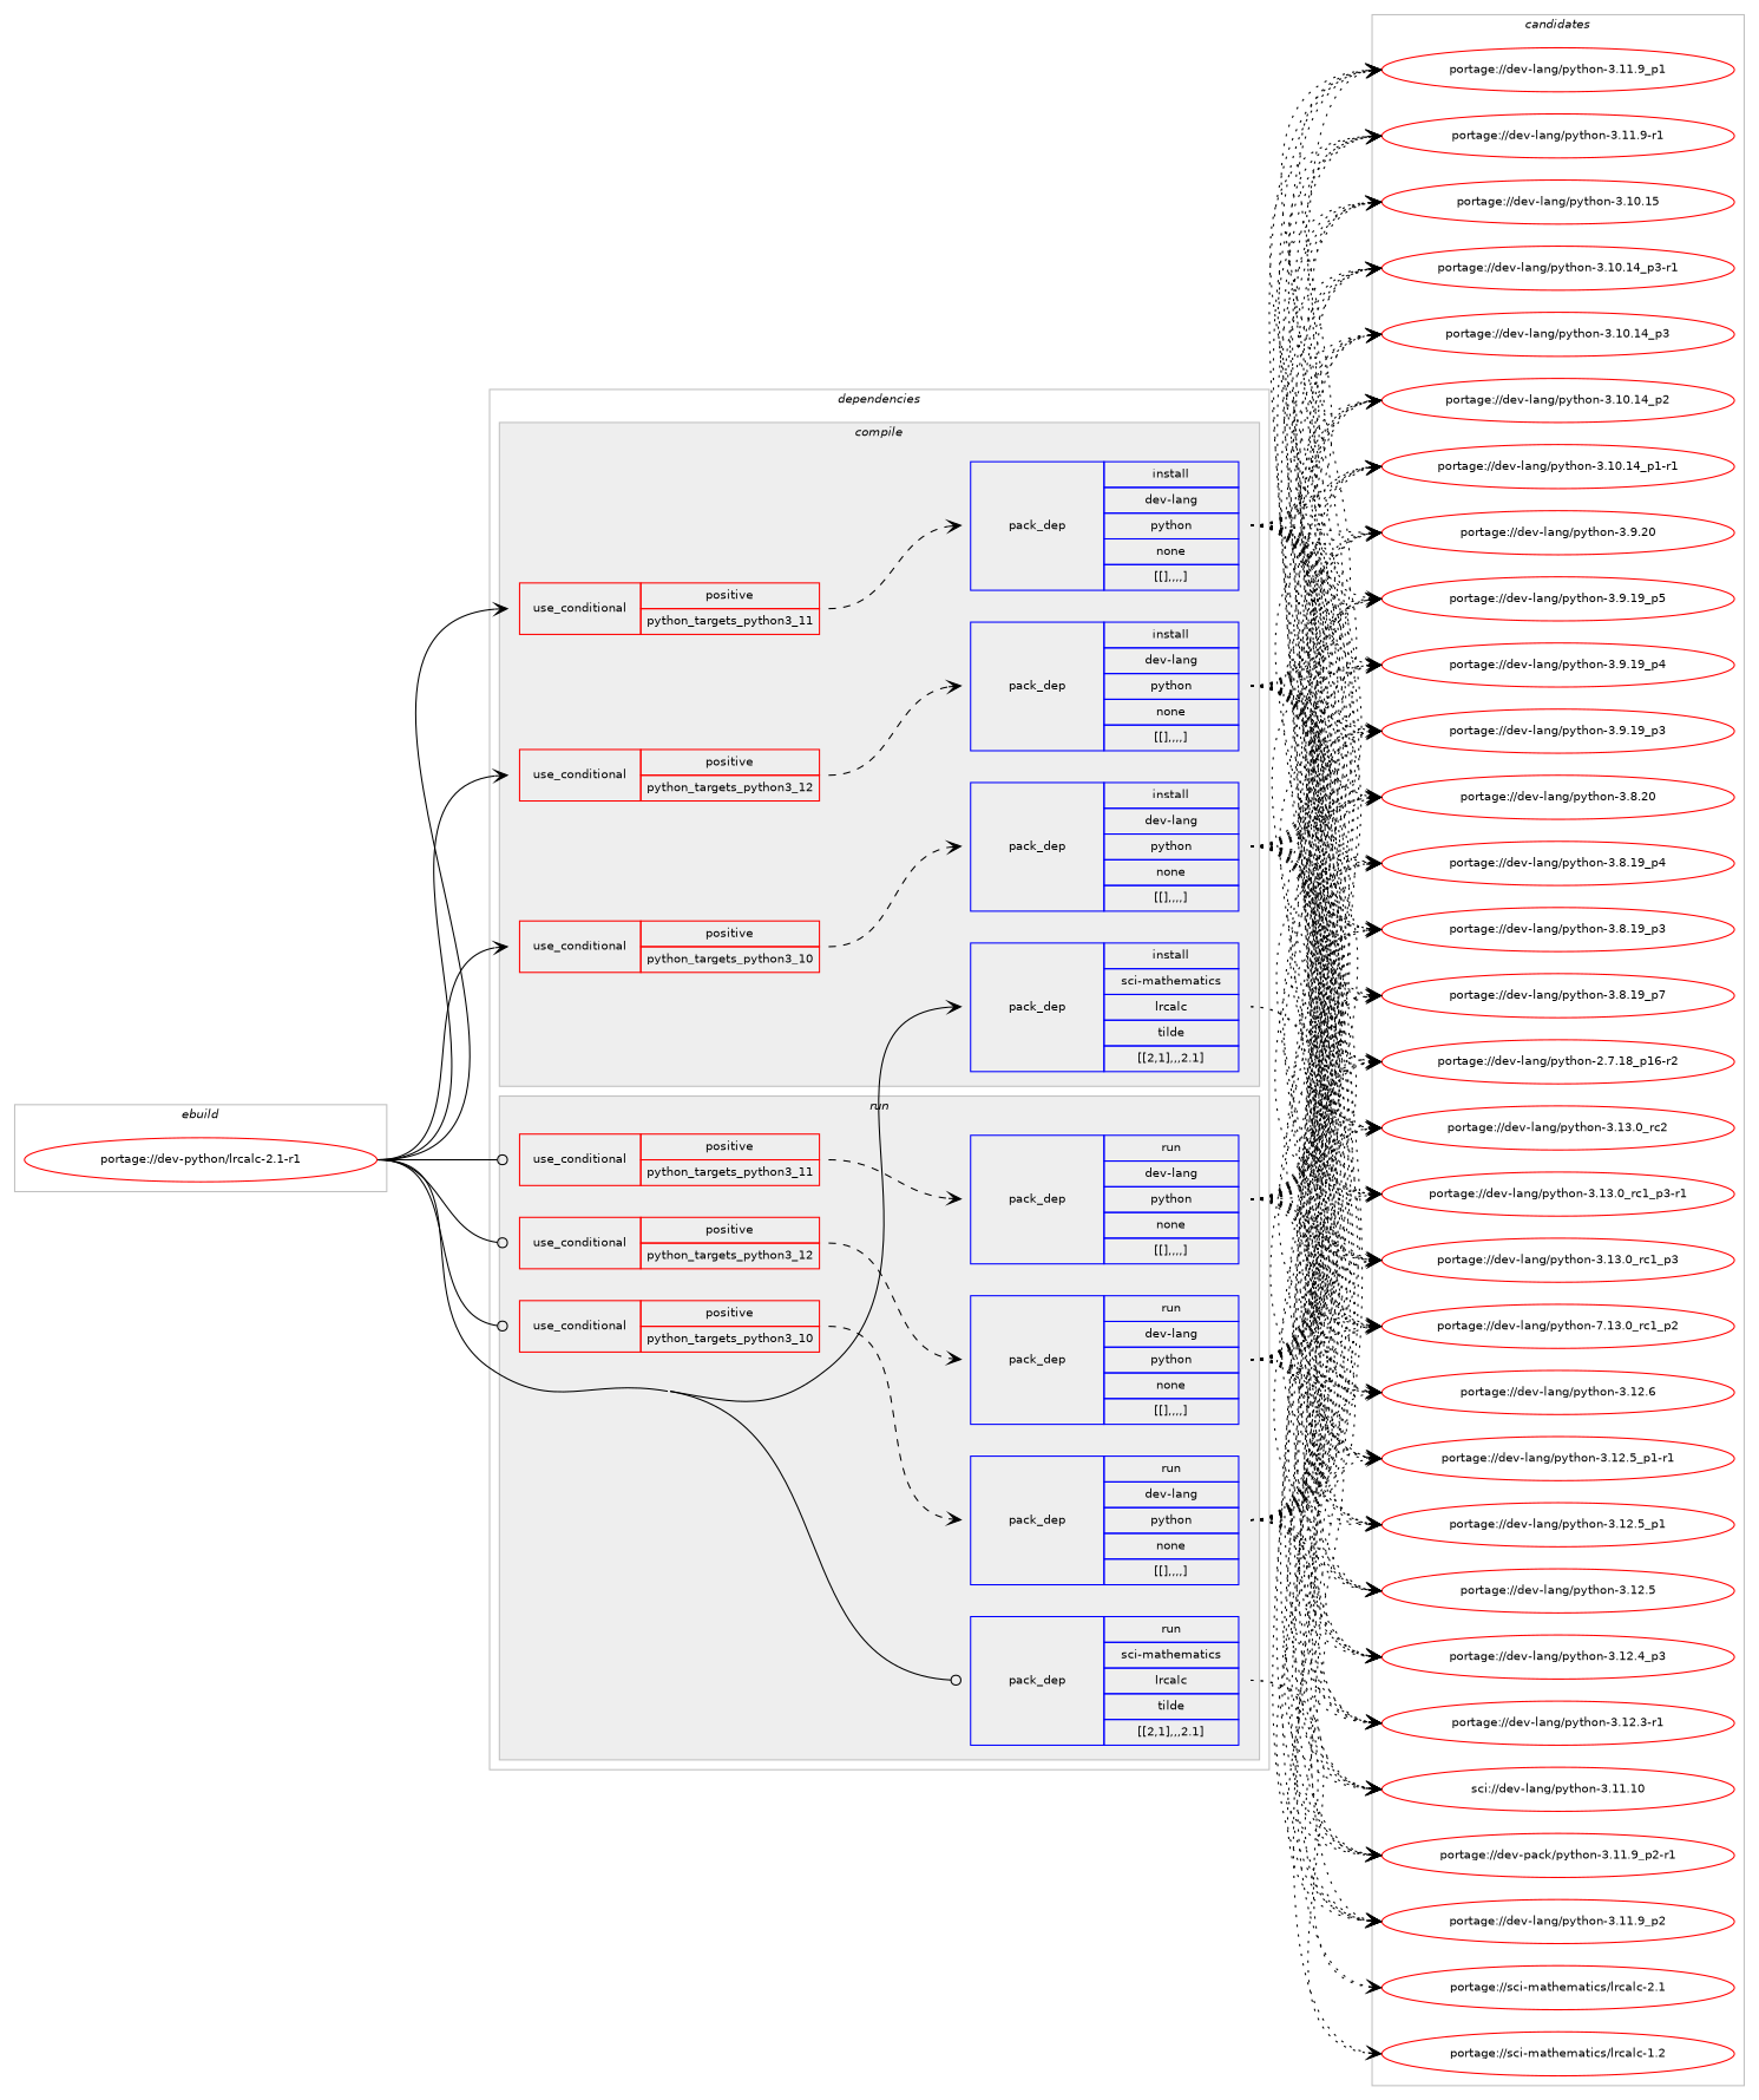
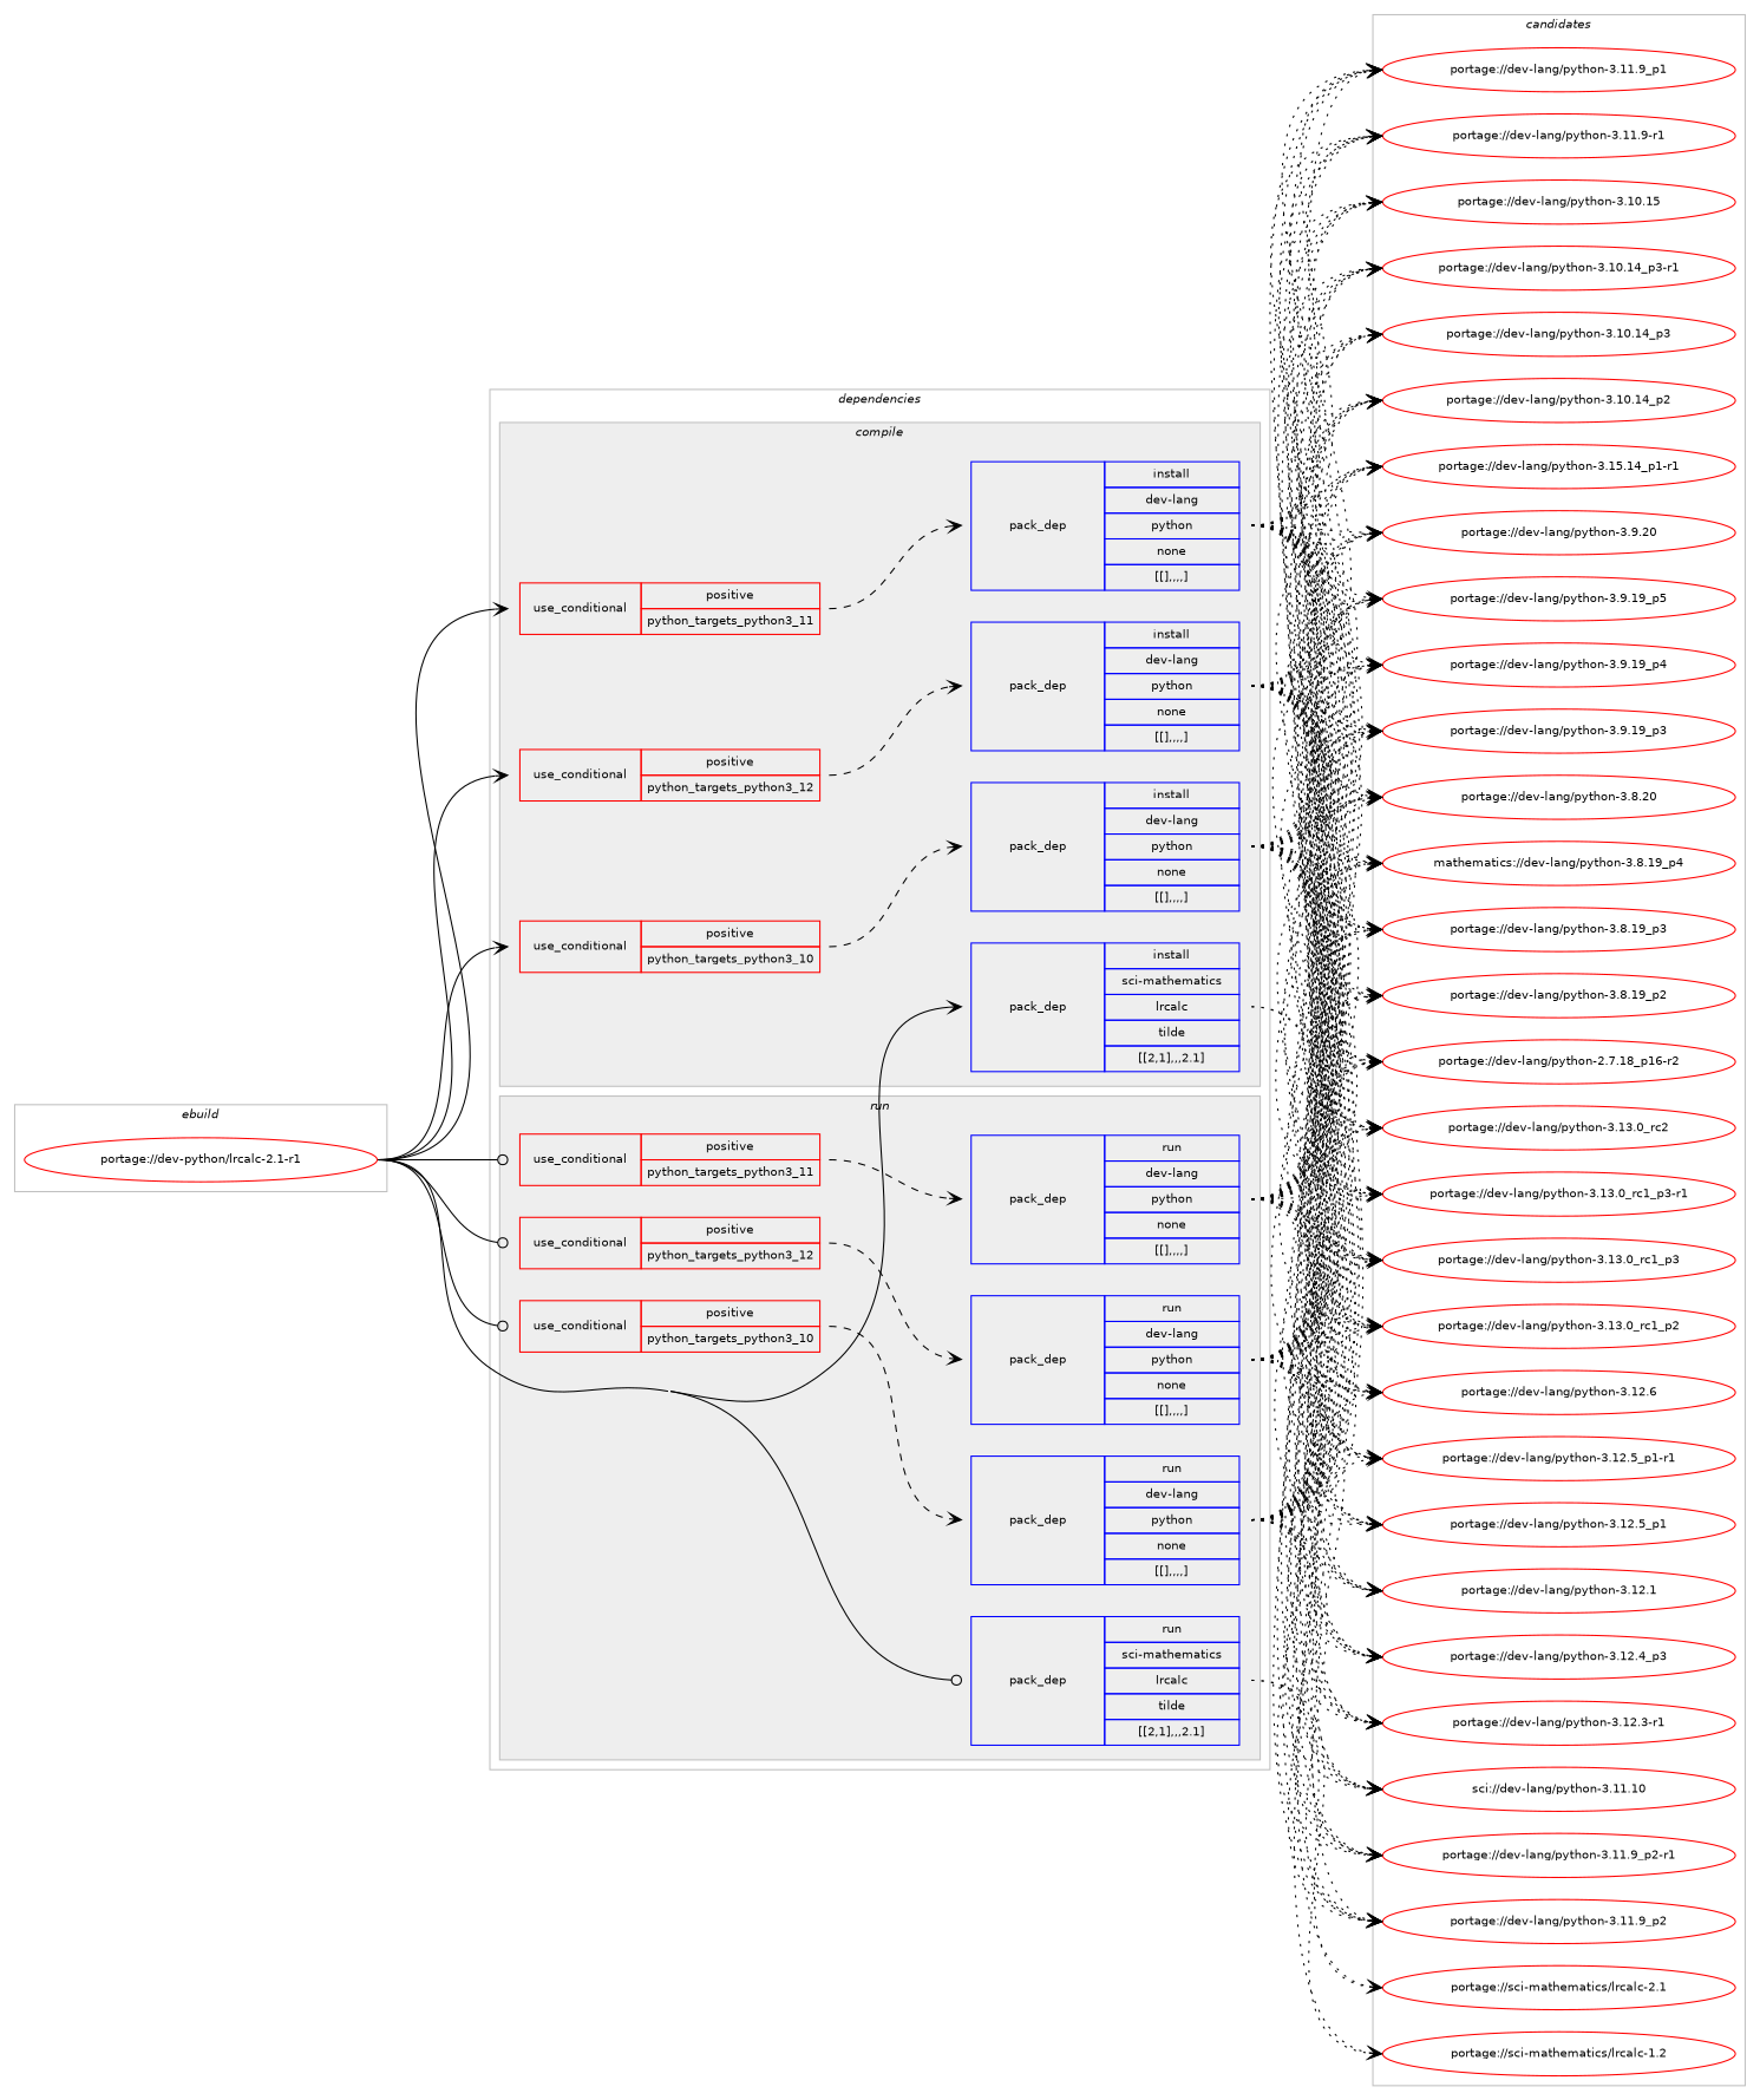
  digraph {
    compound=true
    concentrate=true
    fontname=Helvetica
    fontsize=10
    newrank=true
    rankdir=LR
    ranksep=1.5
    node [color=red fontname=Helvetica fontsize=10]
    edge [arrowhead=vee headport=w style=dotted tailport=e weight=100]
    n1 [label="portage://dev-python/lrcalc-2.1-r1" width=4]
    n2 [color=blue label=<<TABLE BORDER="0" CELLBORDER="1" CELLSPACING="0" CELLPADDING="4" WIDTH="220"><TR><TD ROWSPAN="6" CELLPADDING="30">pack_dep</TD></TR><TR><TD WIDTH="110">install</TD></TR><TR><TD>dev-lang</TD></TR><TR><TD>python</TD></TR><TR><TD>none</TD></TR><TR><TD>[[],,,,]</TD></TR></TABLE>> shape=none]
    n3 [label=<<TABLE BORDER="0" CELLBORDER="1" CELLSPACING="0" CELLPADDING="4"><TR><TD ROWSPAN="3" CELLPADDING="10">use_conditional</TD></TR><TR><TD>positive</TD></TR><TR><TD>python_targets_python3_10</TD></TR></TABLE>> shape=none]
    n4 [color=blue label=<<TABLE BORDER="0" CELLBORDER="1" CELLSPACING="0" CELLPADDING="4" WIDTH="220"><TR><TD ROWSPAN="6" CELLPADDING="30">pack_dep</TD></TR><TR><TD WIDTH="110">install</TD></TR><TR><TD>dev-lang</TD></TR><TR><TD>python</TD></TR><TR><TD>none</TD></TR><TR><TD>[[],,,,]</TD></TR></TABLE>> shape=none]
    n5 [label=<<TABLE BORDER="0" CELLBORDER="1" CELLSPACING="0" CELLPADDING="4"><TR><TD ROWSPAN="3" CELLPADDING="10">use_conditional</TD></TR><TR><TD>positive</TD></TR><TR><TD>python_targets_python3_11</TD></TR></TABLE>> shape=none]
    n6 [color=blue label=<<TABLE BORDER="0" CELLBORDER="1" CELLSPACING="0" CELLPADDING="4" WIDTH="220"><TR><TD ROWSPAN="6" CELLPADDING="30">pack_dep</TD></TR><TR><TD WIDTH="110">install</TD></TR><TR><TD>dev-lang</TD></TR><TR><TD>python</TD></TR><TR><TD>none</TD></TR><TR><TD>[[],,,,]</TD></TR></TABLE>> shape=none]
    n7 [label=<<TABLE BORDER="0" CELLBORDER="1" CELLSPACING="0" CELLPADDING="4"><TR><TD ROWSPAN="3" CELLPADDING="10">use_conditional</TD></TR><TR><TD>positive</TD></TR><TR><TD>python_targets_python3_12</TD></TR></TABLE>> shape=none]
    n8 [color=blue label=<<TABLE BORDER="0" CELLBORDER="1" CELLSPACING="0" CELLPADDING="4" WIDTH="220"><TR><TD ROWSPAN="6" CELLPADDING="30">pack_dep</TD></TR><TR><TD WIDTH="110">install</TD></TR><TR><TD>sci-mathematics</TD></TR><TR><TD>lrcalc</TD></TR><TR><TD>tilde</TD></TR><TR><TD>[[2,1],,,2.1]</TD></TR></TABLE>> shape=none]
    n9 [color=blue label=<<TABLE BORDER="0" CELLBORDER="1" CELLSPACING="0" CELLPADDING="4" WIDTH="220"><TR><TD ROWSPAN="6" CELLPADDING="30">pack_dep</TD></TR><TR><TD WIDTH="110">run</TD></TR><TR><TD>dev-lang</TD></TR><TR><TD>python</TD></TR><TR><TD>none</TD></TR><TR><TD>[[],,,,]</TD></TR></TABLE>> shape=none]
    n10 [label=<<TABLE BORDER="0" CELLBORDER="1" CELLSPACING="0" CELLPADDING="4"><TR><TD ROWSPAN="3" CELLPADDING="10">use_conditional</TD></TR><TR><TD>positive</TD></TR><TR><TD>python_targets_python3_10</TD></TR></TABLE>> shape=none]
    n11 [color=blue label=<<TABLE BORDER="0" CELLBORDER="1" CELLSPACING="0" CELLPADDING="4" WIDTH="220"><TR><TD ROWSPAN="6" CELLPADDING="30">pack_dep</TD></TR><TR><TD WIDTH="110">run</TD></TR><TR><TD>dev-lang</TD></TR><TR><TD>python</TD></TR><TR><TD>none</TD></TR><TR><TD>[[],,,,]</TD></TR></TABLE>> shape=none]
    n12 [label=<<TABLE BORDER="0" CELLBORDER="1" CELLSPACING="0" CELLPADDING="4"><TR><TD ROWSPAN="3" CELLPADDING="10">use_conditional</TD></TR><TR><TD>positive</TD></TR><TR><TD>python_targets_python3_11</TD></TR></TABLE>> shape=none]
    n13 [color=blue label=<<TABLE BORDER="0" CELLBORDER="1" CELLSPACING="0" CELLPADDING="4" WIDTH="220"><TR><TD ROWSPAN="6" CELLPADDING="30">pack_dep</TD></TR><TR><TD WIDTH="110">run</TD></TR><TR><TD>dev-lang</TD></TR><TR><TD>python</TD></TR><TR><TD>none</TD></TR><TR><TD>[[],,,,]</TD></TR></TABLE>> shape=none]
    n14 [label=<<TABLE BORDER="0" CELLBORDER="1" CELLSPACING="0" CELLPADDING="4"><TR><TD ROWSPAN="3" CELLPADDING="10">use_conditional</TD></TR><TR><TD>positive</TD></TR><TR><TD>python_targets_python3_12</TD></TR></TABLE>> shape=none]
    n15 [color=blue label=<<TABLE BORDER="0" CELLBORDER="1" CELLSPACING="0" CELLPADDING="4" WIDTH="220"><TR><TD ROWSPAN="6" CELLPADDING="30">pack_dep</TD></TR><TR><TD WIDTH="110">run</TD></TR><TR><TD>sci-mathematics</TD></TR><TR><TD>lrcalc</TD></TR><TR><TD>tilde</TD></TR><TR><TD>[[2,1],,,2.1]</TD></TR></TABLE>> shape=none]
    n16 [label="portage://dev-lang/python-3.13.0_rc2" width=4]
    n17 [label="portage://dev-lang/python-3.13.0_rc1_p3-r1" width=4]
    n18 [label="portage://dev-lang/python-3.13.0_rc1_p3" width=4]
-   n19 [label="portage://dev-lang/python-7.13.0_rc1_p2" width=4]
+   n19 [label="portage://dev-lang/python-3.13.0_rc1_p2" width=4]
    n20 [label="portage://dev-lang/python-3.12.6" width=4]
    n21 [label="portage://dev-lang/python-3.12.5_p1-r1" width=4]
    n22 [label="portage://dev-lang/python-3.12.5_p1" width=4]
-   n23 [label="portage://dev-lang/python-3.12.5" width=4]
+   n23 [label="portage://dev-lang/python-3.12.1" width=4]
    n24 [label="portage://dev-lang/python-3.12.4_p3" width=4]
    n25 [label="portage://dev-lang/python-3.12.3-r1" width=4]
    n26 [label="sci://dev-lang/python-3.11.10" width=4]
-   n27 [label="portage://dev-pack/python-3.11.9_p2-r1" width=4]
+   n27 [label="portage://dev-lang/python-3.11.9_p2-r1" width=4]
    n28 [label="portage://dev-lang/python-3.11.9_p2" width=4]
    n29 [label="portage://dev-lang/python-3.11.9_p1" width=4]
    n30 [label="portage://dev-lang/python-3.11.9-r1" width=4]
    n31 [label="portage://dev-lang/python-3.10.15" width=4]
    n32 [label="portage://dev-lang/python-3.10.14_p3-r1" width=4]
    n33 [label="portage://dev-lang/python-3.10.14_p3" width=4]
    n34 [label="portage://dev-lang/python-3.10.14_p2" width=4]
-   n35 [label="portage://dev-lang/python-3.10.14_p1-r1" width=4]
+   n35 [label="portage://dev-lang/python-3.15.14_p1-r1" width=4]
    n36 [label="portage://dev-lang/python-3.9.20" width=4]
    n37 [label="portage://dev-lang/python-3.9.19_p5" width=4]
    n38 [label="portage://dev-lang/python-3.9.19_p4" width=4]
    n39 [label="portage://dev-lang/python-3.9.19_p3" width=4]
    n40 [label="portage://dev-lang/python-3.8.20" width=4]
-   n41 [label="portage://dev-lang/python-3.8.19_p4" width=4]
+   n41 [label="mathematics://dev-lang/python-3.8.19_p4" width=4]
    n42 [label="portage://dev-lang/python-3.8.19_p3" width=4]
-   n43 [label="portage://dev-lang/python-3.8.19_p7" width=4]
+   n43 [label="portage://dev-lang/python-3.8.19_p2" width=4]
    n44 [label="portage://dev-lang/python-2.7.18_p16-r2" width=4]
    n45 [label="portage://sci-mathematics/lrcalc-2.1" width=4]
    n46 [label="portage://sci-mathematics/lrcalc-1.2" width=4]
    subgraph cluster_1 {
      color=gray
      label=<<i>ebuild</i>>
      n1
    }
    subgraph cluster_2 {
      color=gray
      label=<<i>dependencies</i>>
      subgraph cluster_3 {
        color=gray
        fillcolor="#eeeeee"
        label=<<i>compile</i>>
        style=filled
        subgraph sub_4 {
          color=gray
          fillcolor="#eeeeee"
          label=<<i>compile</i>>
          style=filled
          n3
          subgraph sub_5 {
            color=gray
            fillcolor="#eeeeee"
            label=<<i>compile</i>>
            style=filled
            n2
          }
        }
        subgraph sub_6 {
          color=gray
          fillcolor="#eeeeee"
          label=<<i>compile</i>>
          style=filled
          n5
          subgraph sub_7 {
            color=gray
            fillcolor="#eeeeee"
            label=<<i>compile</i>>
            style=filled
            n4
          }
        }
        subgraph sub_8 {
          color=gray
          fillcolor="#eeeeee"
          label=<<i>compile</i>>
          style=filled
          n7
          subgraph sub_9 {
            color=gray
            fillcolor="#eeeeee"
            label=<<i>compile</i>>
            style=filled
            n6
          }
        }
        subgraph sub_10 {
          color=gray
          fillcolor="#eeeeee"
          label=<<i>compile</i>>
          style=filled
          n8
        }
      }
      subgraph cluster_11 {
        color=gray
        fillcolor="#eeeeee"
        label=<<i>compile and run</i>>
        style=filled
      }
      subgraph cluster_12 {
        color=gray
        fillcolor="#eeeeee"
        label=<<i>run</i>>
        style=filled
        subgraph sub_13 {
          color=gray
          fillcolor="#eeeeee"
          label=<<i>run</i>>
          style=filled
          n10
          subgraph sub_14 {
            color=gray
            fillcolor="#eeeeee"
            label=<<i>run</i>>
            style=filled
            n9
          }
        }
        subgraph sub_15 {
          color=gray
          fillcolor="#eeeeee"
          label=<<i>run</i>>
          style=filled
          n12
          subgraph sub_16 {
            color=gray
            fillcolor="#eeeeee"
            label=<<i>run</i>>
            style=filled
            n11
          }
        }
        subgraph sub_17 {
          color=gray
          fillcolor="#eeeeee"
          label=<<i>run</i>>
          style=filled
          n14
          subgraph sub_18 {
            color=gray
            fillcolor="#eeeeee"
            label=<<i>run</i>>
            style=filled
            n13
          }
        }
        subgraph sub_19 {
          color=gray
          fillcolor="#eeeeee"
          label=<<i>run</i>>
          style=filled
          n15
        }
      }
    }
    subgraph cluster_20 {
      color=gray
      label=<<i>candidates</i>>
      rank=same
      subgraph sub_21 {
        color=black
        label=<<i>candidates</i>>
        nodesep=1
        rank=same
        n16
        n17
        n18
        n19
        n20
        n21
        n22
        n23
        n24
        n25
        n26
        n27
        n28
        n29
        n30
        n31
        n32
        n33
        n34
        n35
        n36
        n37
        n38
        n39
        n40
        n41
        n42
        n43
        n44
      }
      subgraph sub_22 {
        color=black
        label=<<i>candidates</i>>
        nodesep=1
        rank=same
        n16
        n17
        n18
        n19
        n20
        n21
        n22
        n23
        n24
        n25
        n26
        n27
        n28
        n29
        n30
        n31
        n32
        n33
        n34
        n35
        n36
        n37
        n38
        n39
        n40
        n41
        n42
        n43
        n44
      }
      subgraph sub_23 {
        color=black
        label=<<i>candidates</i>>
        nodesep=1
        rank=same
        n16
        n17
        n18
        n19
        n20
        n21
        n22
        n23
        n24
        n25
        n26
        n27
        n28
        n29
        n30
        n31
        n32
        n33
        n34
        n35
        n36
        n37
        n38
        n39
        n40
        n41
        n42
        n43
        n44
      }
      subgraph sub_24 {
        color=black
        label=<<i>candidates</i>>
        nodesep=1
        rank=same
        n45
        n46
      }
      subgraph sub_25 {
        color=black
        label=<<i>candidates</i>>
        nodesep=1
        rank=same
        n16
        n17
        n18
        n19
        n20
        n21
        n22
        n23
        n24
        n25
        n26
        n27
        n28
        n29
        n30
        n31
        n32
        n33
        n34
        n35
        n36
        n37
        n38
        n39
        n40
        n41
        n42
        n43
        n44
      }
      subgraph sub_26 {
        color=black
        label=<<i>candidates</i>>
        nodesep=1
        rank=same
        n16
        n17
        n18
        n19
        n20
        n21
        n22
        n23
        n24
        n25
        n26
        n27
        n28
        n29
        n30
        n31
        n32
        n33
        n34
        n35
        n36
        n37
        n38
        n39
        n40
        n41
        n42
        n43
        n44
      }
      subgraph sub_27 {
        color=black
        label=<<i>candidates</i>>
        nodesep=1
        rank=same
        n16
        n17
        n18
        n19
        n20
        n21
        n22
        n23
        n24
        n25
        n26
        n27
        n28
        n29
        n30
        n31
        n32
        n33
        n34
        n35
        n36
        n37
        n38
        n39
        n40
        n41
        n42
        n43
        n44
      }
      subgraph sub_28 {
        color=black
        label=<<i>candidates</i>>
        nodesep=1
        rank=same
        n45
        n46
      }
    }
    n1 -> n3 [style=solid weight=20]
    n1 -> n5 [style=solid weight=20]
    n1 -> n7 [style=solid weight=20]
    n1 -> n8 [style=solid weight=20]
    n1 -> n10 [arrowhead=odot style=solid weight=20]
    n1 -> n12 [arrowhead=odot style=solid weight=20]
    n1 -> n14 [arrowhead=odot style=solid weight=20]
    n1 -> n15 [arrowhead=odot style=solid weight=20]
    n2 -> n16
    n2 -> n17
    n2 -> n18
    n2 -> n19
    n2 -> n20
    n2 -> n21
    n2 -> n22
    n2 -> n23
    n2 -> n24
    n2 -> n25
    n2 -> n26
    n2 -> n27
    n2 -> n28
    n2 -> n29
    n2 -> n30
    n2 -> n31
    n2 -> n32
    n2 -> n33
    n2 -> n34
    n2 -> n35
    n2 -> n36
    n2 -> n37
    n2 -> n38
    n2 -> n39
    n2 -> n40
    n2 -> n41
    n2 -> n42
    n2 -> n43
    n2 -> n44
    n3 -> n2 [style=dashed weight=20]
    n4 -> n16
    n4 -> n17
    n4 -> n18
    n4 -> n19
    n4 -> n20
    n4 -> n21
    n4 -> n22
    n4 -> n23
    n4 -> n24
    n4 -> n25
    n4 -> n26
    n4 -> n27
    n4 -> n28
    n4 -> n29
    n4 -> n30
    n4 -> n31
    n4 -> n32
    n4 -> n33
    n4 -> n34
    n4 -> n35
    n4 -> n36
    n4 -> n37
    n4 -> n38
    n4 -> n39
    n4 -> n40
    n4 -> n41
    n4 -> n42
    n4 -> n43
    n4 -> n44
    n5 -> n4 [style=dashed weight=20]
    n6 -> n16
    n6 -> n17
    n6 -> n18
    n6 -> n19
    n6 -> n20
    n6 -> n21
    n6 -> n22
    n6 -> n23
    n6 -> n24
    n6 -> n25
    n6 -> n26
    n6 -> n27
    n6 -> n28
    n6 -> n29
    n6 -> n30
    n6 -> n31
    n6 -> n32
    n6 -> n33
    n6 -> n34
    n6 -> n35
    n6 -> n36
    n6 -> n37
    n6 -> n38
    n6 -> n39
    n6 -> n40
    n6 -> n41
    n6 -> n42
    n6 -> n43
    n6 -> n44
    n7 -> n6 [style=dashed weight=20]
    n8 -> n45
    n8 -> n46
    n9 -> n16
    n9 -> n17
    n9 -> n18
    n9 -> n19
    n9 -> n20
    n9 -> n21
    n9 -> n22
    n9 -> n23
    n9 -> n24
    n9 -> n25
    n9 -> n26
    n9 -> n27
    n9 -> n28
    n9 -> n29
    n9 -> n30
    n9 -> n31
    n9 -> n32
    n9 -> n33
    n9 -> n34
    n9 -> n35
    n9 -> n36
    n9 -> n37
    n9 -> n38
    n9 -> n39
    n9 -> n40
    n9 -> n41
    n9 -> n42
    n9 -> n43
    n9 -> n44
    n10 -> n9 [style=dashed weight=20]
    n11 -> n16
    n11 -> n17
    n11 -> n18
    n11 -> n19
    n11 -> n20
    n11 -> n21
    n11 -> n22
    n11 -> n23
    n11 -> n24
    n11 -> n25
    n11 -> n26
    n11 -> n27
    n11 -> n28
    n11 -> n29
    n11 -> n30
    n11 -> n31
    n11 -> n32
    n11 -> n33
    n11 -> n34
    n11 -> n35
    n11 -> n36
    n11 -> n37
    n11 -> n38
    n11 -> n39
    n11 -> n40
    n11 -> n41
    n11 -> n42
    n11 -> n43
    n11 -> n44
    n12 -> n11 [style=dashed weight=20]
    n13 -> n16
    n13 -> n17
    n13 -> n18
    n13 -> n19
    n13 -> n20
    n13 -> n21
    n13 -> n22
    n13 -> n23
    n13 -> n24
    n13 -> n25
    n13 -> n26
    n13 -> n27
    n13 -> n28
    n13 -> n29
    n13 -> n30
    n13 -> n31
    n13 -> n32
    n13 -> n33
    n13 -> n34
    n13 -> n35
    n13 -> n36
    n13 -> n37
    n13 -> n38
    n13 -> n39
    n13 -> n40
    n13 -> n41
    n13 -> n42
    n13 -> n43
    n13 -> n44
    n14 -> n13 [style=dashed weight=20]
    n15 -> n45
    n15 -> n46
  }
